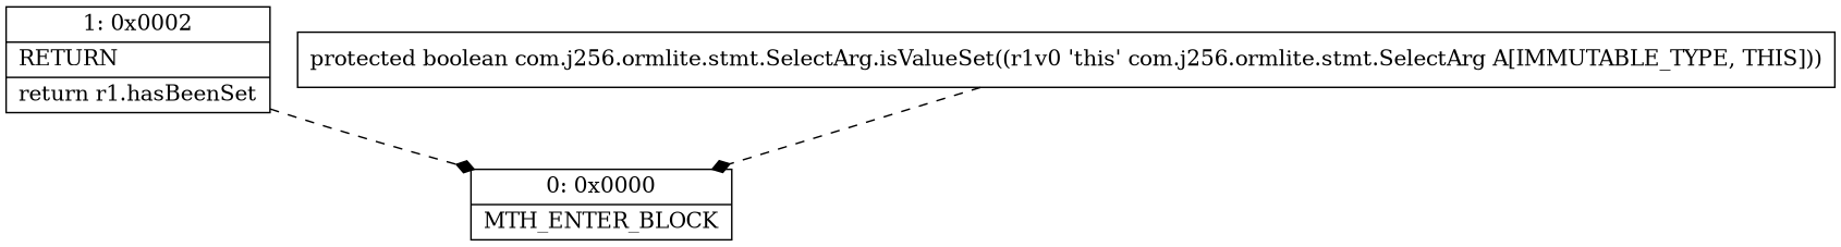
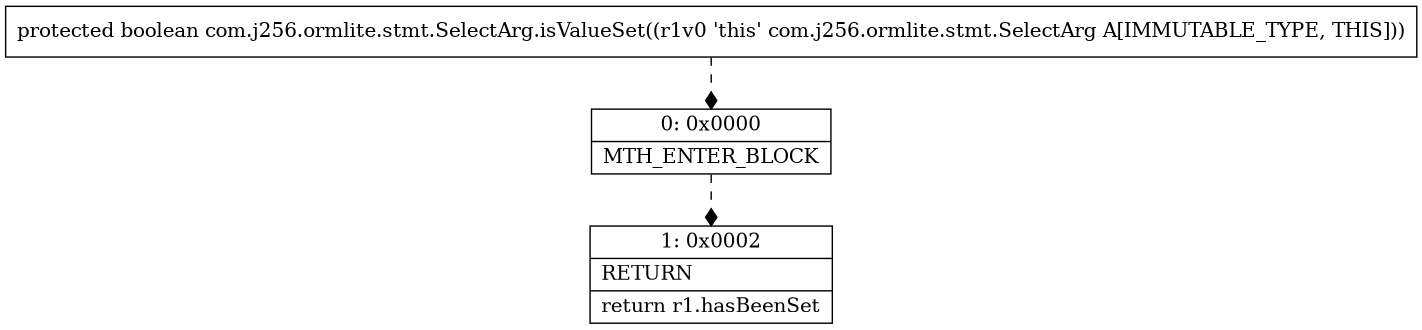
  digraph {
    node [shape=record]
    edge [style=dashed arrowhead=diamond]
    n1 [label="{0\:\ 0x0000|MTH_ENTER_BLOCK\l}"]
    n2 [label="{1\:\ 0x0002|RETURN\l|return r1.hasBeenSet\l}"]
    n3 [label="{protected boolean com.j256.ormlite.stmt.SelectArg.isValueSet((r1v0 'this' com.j256.ormlite.stmt.SelectArg A[IMMUTABLE_TYPE, THIS])) }"]
-   n2 -> n1
+   n1 -> n2
    n3 -> n1
  }
